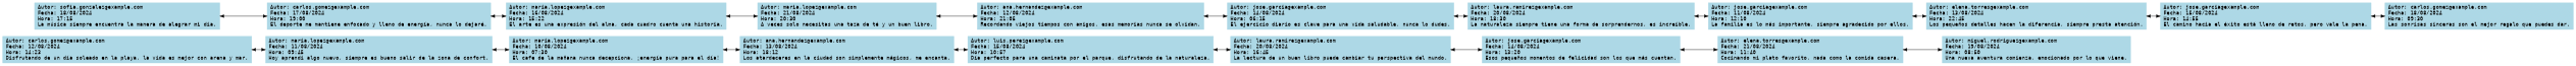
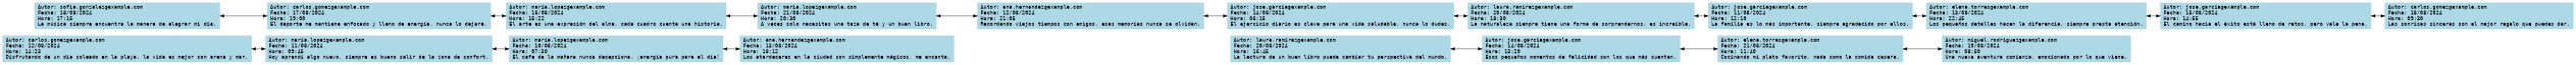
  digraph {
    fontname="DejaVu Sans Mono"
    rankdir=LR
    node [color=lightblue fontname="DejaVu Sans Mono" shape=record style=filled]
    edge [dir=both fontname="DejaVu Sans Mono"]
    n1 [label="{Autor: carlos.gomez@example.com\lFecha: 12/08/2024\lHora: 14:23\lDisfrutando de un día soleado en la playa, la vida es mejor con arena y mar.}"]
    n2 [label="{Autor: maria.lopez@example.com\lFecha: 11/08/2024\lHora: 09:45\lHoy aprendí algo nuevo, siempre es bueno salir de la zona de confort.}"]
    n3 [label="{Autor: maria.lopez@example.com\lFecha: 10/08/2024\lHora: 07:30\lEl cafe de la mañana nunca decepciona, ¡energía pura para el día!}"]
    n4 [label="{Autor: ana.hernandez@example.com\lFecha: 13/08/2024\lHora: 18:12\lLos atardeceres en la ciudad son simplemente mágicos, me encanta.}"]
-   n5 [label="{Autor: luis.perez@example.com\lFecha: 15/08/2024\lHora: 10:57\lDía perfecto para una caminata por el parque, disfrutando de la naturaleza.}"]
    n6 [label="{Autor: laura.ramirez@example.com\lFecha: 20/08/2024\lHora: 16:45\lLa lectura de un buen libro puede cambiar tu perspectiva del mundo.}"]
    n7 [label="{Autor: jose.garcia@example.com\lFecha: 14/08/2024\lHora: 13:20\lEsos pequeños momentos de felicidad son los que más cuentan.}"]
    n8 [label="{Autor: elena.torres@example.com\lFecha: 21/08/2024\lHora: 11:40\lCocinando mi plato favorito, nada como la comida casera.}"]
    n9 [label="{Autor: miguel.rodriguez@example.com\lFecha: 19/08/2024\lHora: 08:50\lUna nueva aventura comienza, emocionado por lo que viene.}"]
    n10 [label="{Autor: sofia.gonzalez@example.com\lFecha: 18/08/2024\lHora: 17:15\lLa música siempre encuentra la manera de alegrar mi día.}"]
    n11 [label="{Autor: carlos.gomez@example.com\lFecha: 17/08/2024\lHora: 19:00\lEl deporte me mantiene enfocado y lleno de energía, nunca lo dejaré.}"]
    n12 [label="{Autor: maria.lopez@example.com\lFecha: 16/08/2024\lHora: 15:22\lEl arte es una expresión del alma, cada cuadro cuenta una historia.}"]
    n13 [label="{Autor: maria.lopez@example.com\lFecha: 21/08/2024\lHora: 20:30\lA veces solo necesitas una taza de té y un buen libro.}"]
    n14 [label="{Autor: ana.hernandez@example.com\lFecha: 12/08/2024\lHora: 21:05\lRecordando viejos tiempos con amigos, esas memorias nunca se olvidan.}"]
    n15 [label="{Autor: jose.garcia@example.com\lFecha: 14/08/2024\lHora: 06:15\lEl ejercicio diario es clave para una vida saludable, nunca lo dudes.}"]
    n16 [label="{Autor: laura.ramirez@example.com\lFecha: 20/08/2024\lHora: 18:30\lLa naturaleza siempre tiene una forma de sorprendernos, es increíble.}"]
    n17 [label="{Autor: jose.garcia@example.com\lFecha: 11/08/2024\lHora: 12:10\lLa familia es lo más importante, siempre agradecido por ellos.}"]
    n18 [label="{Autor: elena.torres@example.com\lFecha: 13/08/2024\lHora: 22:45\lLos pequeños detalles hacen la diferencia, siempre presta atención.}"]
    n19 [label="{Autor: jose.garcia@example.com\lFecha: 15/08/2024\lHora: 14:55\lEl camino hacia el éxito está lleno de retos, pero vale la pena.}"]
    n20 [label="{Autor: carlos.gomez@example.com\lFecha: 18/08/2024\lHora: 09:30\lLas sonrisas sinceras son el mejor regalo que puedes dar.}"]
    n1 -> n2
    n2 -> n3
    n3 -> n4
-   n4 -> n5
-   n5 -> n6
    n6 -> n7
    n7 -> n8
    n8 -> n9
    n10 -> n11
    n11 -> n12
    n12 -> n13
    n13 -> n14
    n14 -> n15
    n15 -> n16
    n16 -> n17
    n17 -> n18
    n18 -> n19
    n19 -> n20
  }
